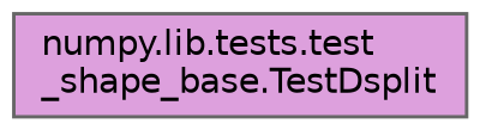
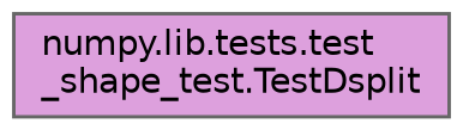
  digraph {
    rankdir=LR
-   n1 [color=grey40 fillcolor=plum fontname=Helvetica fontsize=10 height=0.2 label="numpy.lib.tests.test\l_shape_base.TestDsplit" shape=box style=filled width=0.4]
+   n1 [color=grey40 fillcolor=plum fontname=Helvetica fontsize=10 height=0.2 label="numpy.lib.tests.test\l_shape_test.TestDsplit" shape=box style=filled width=0.4]
  }
